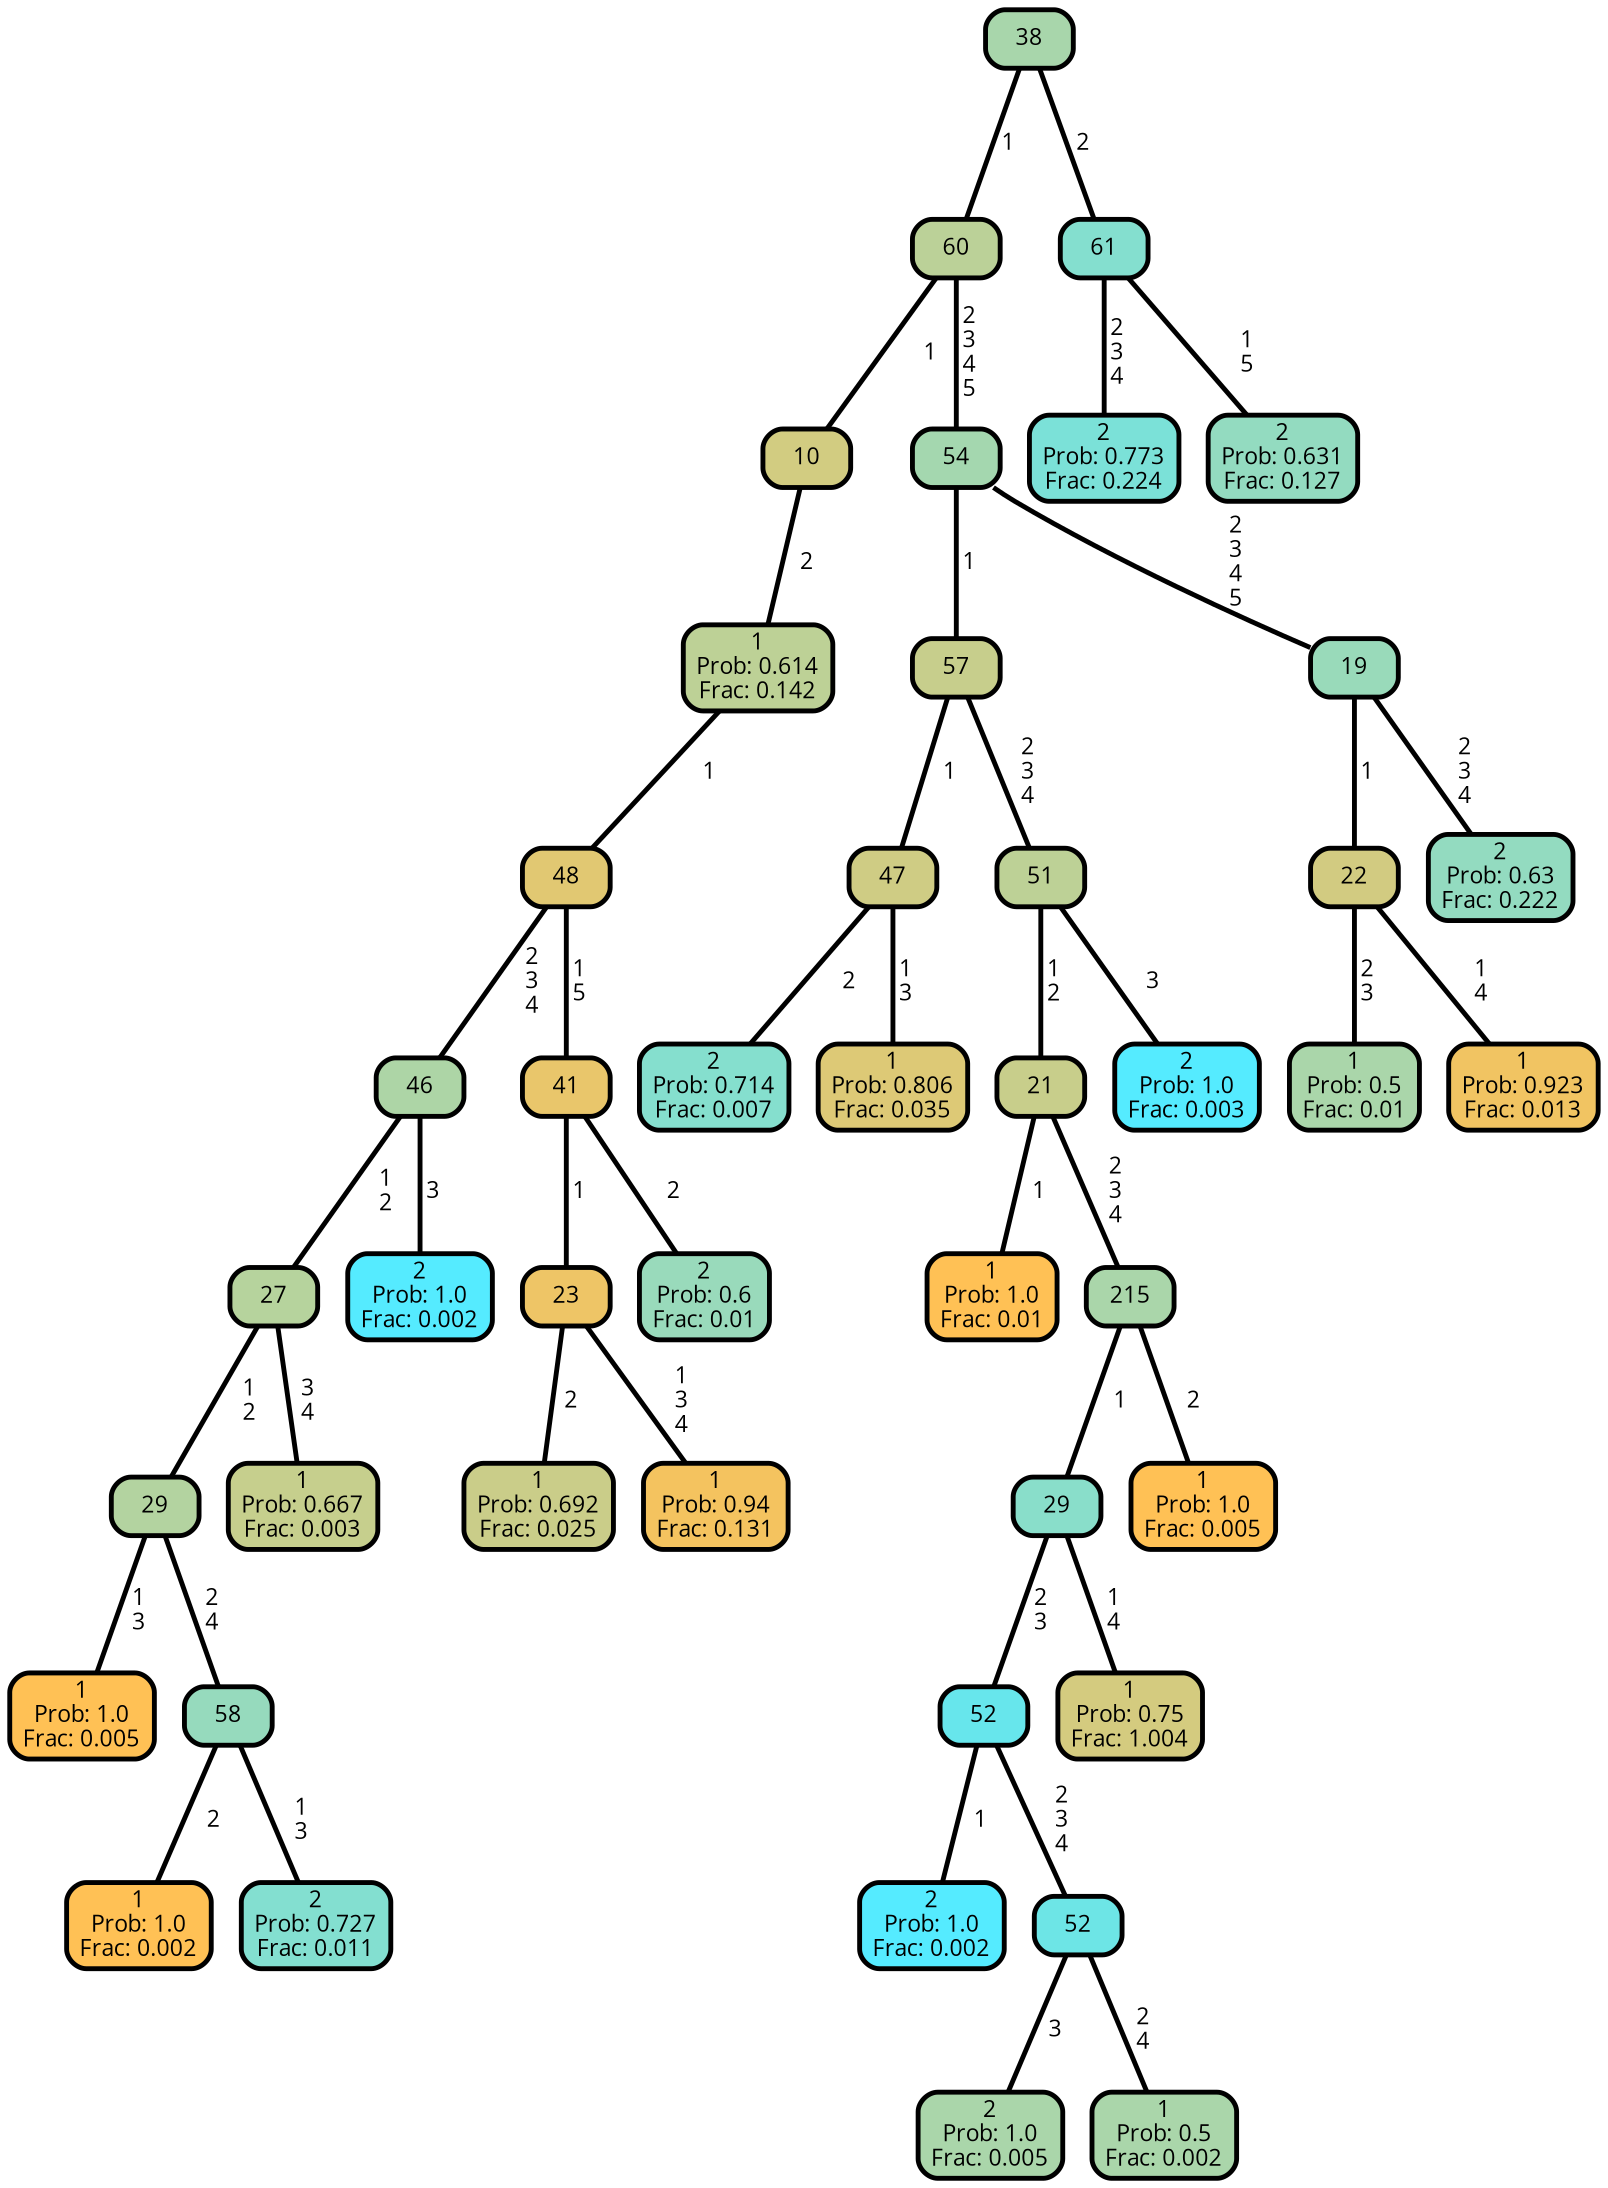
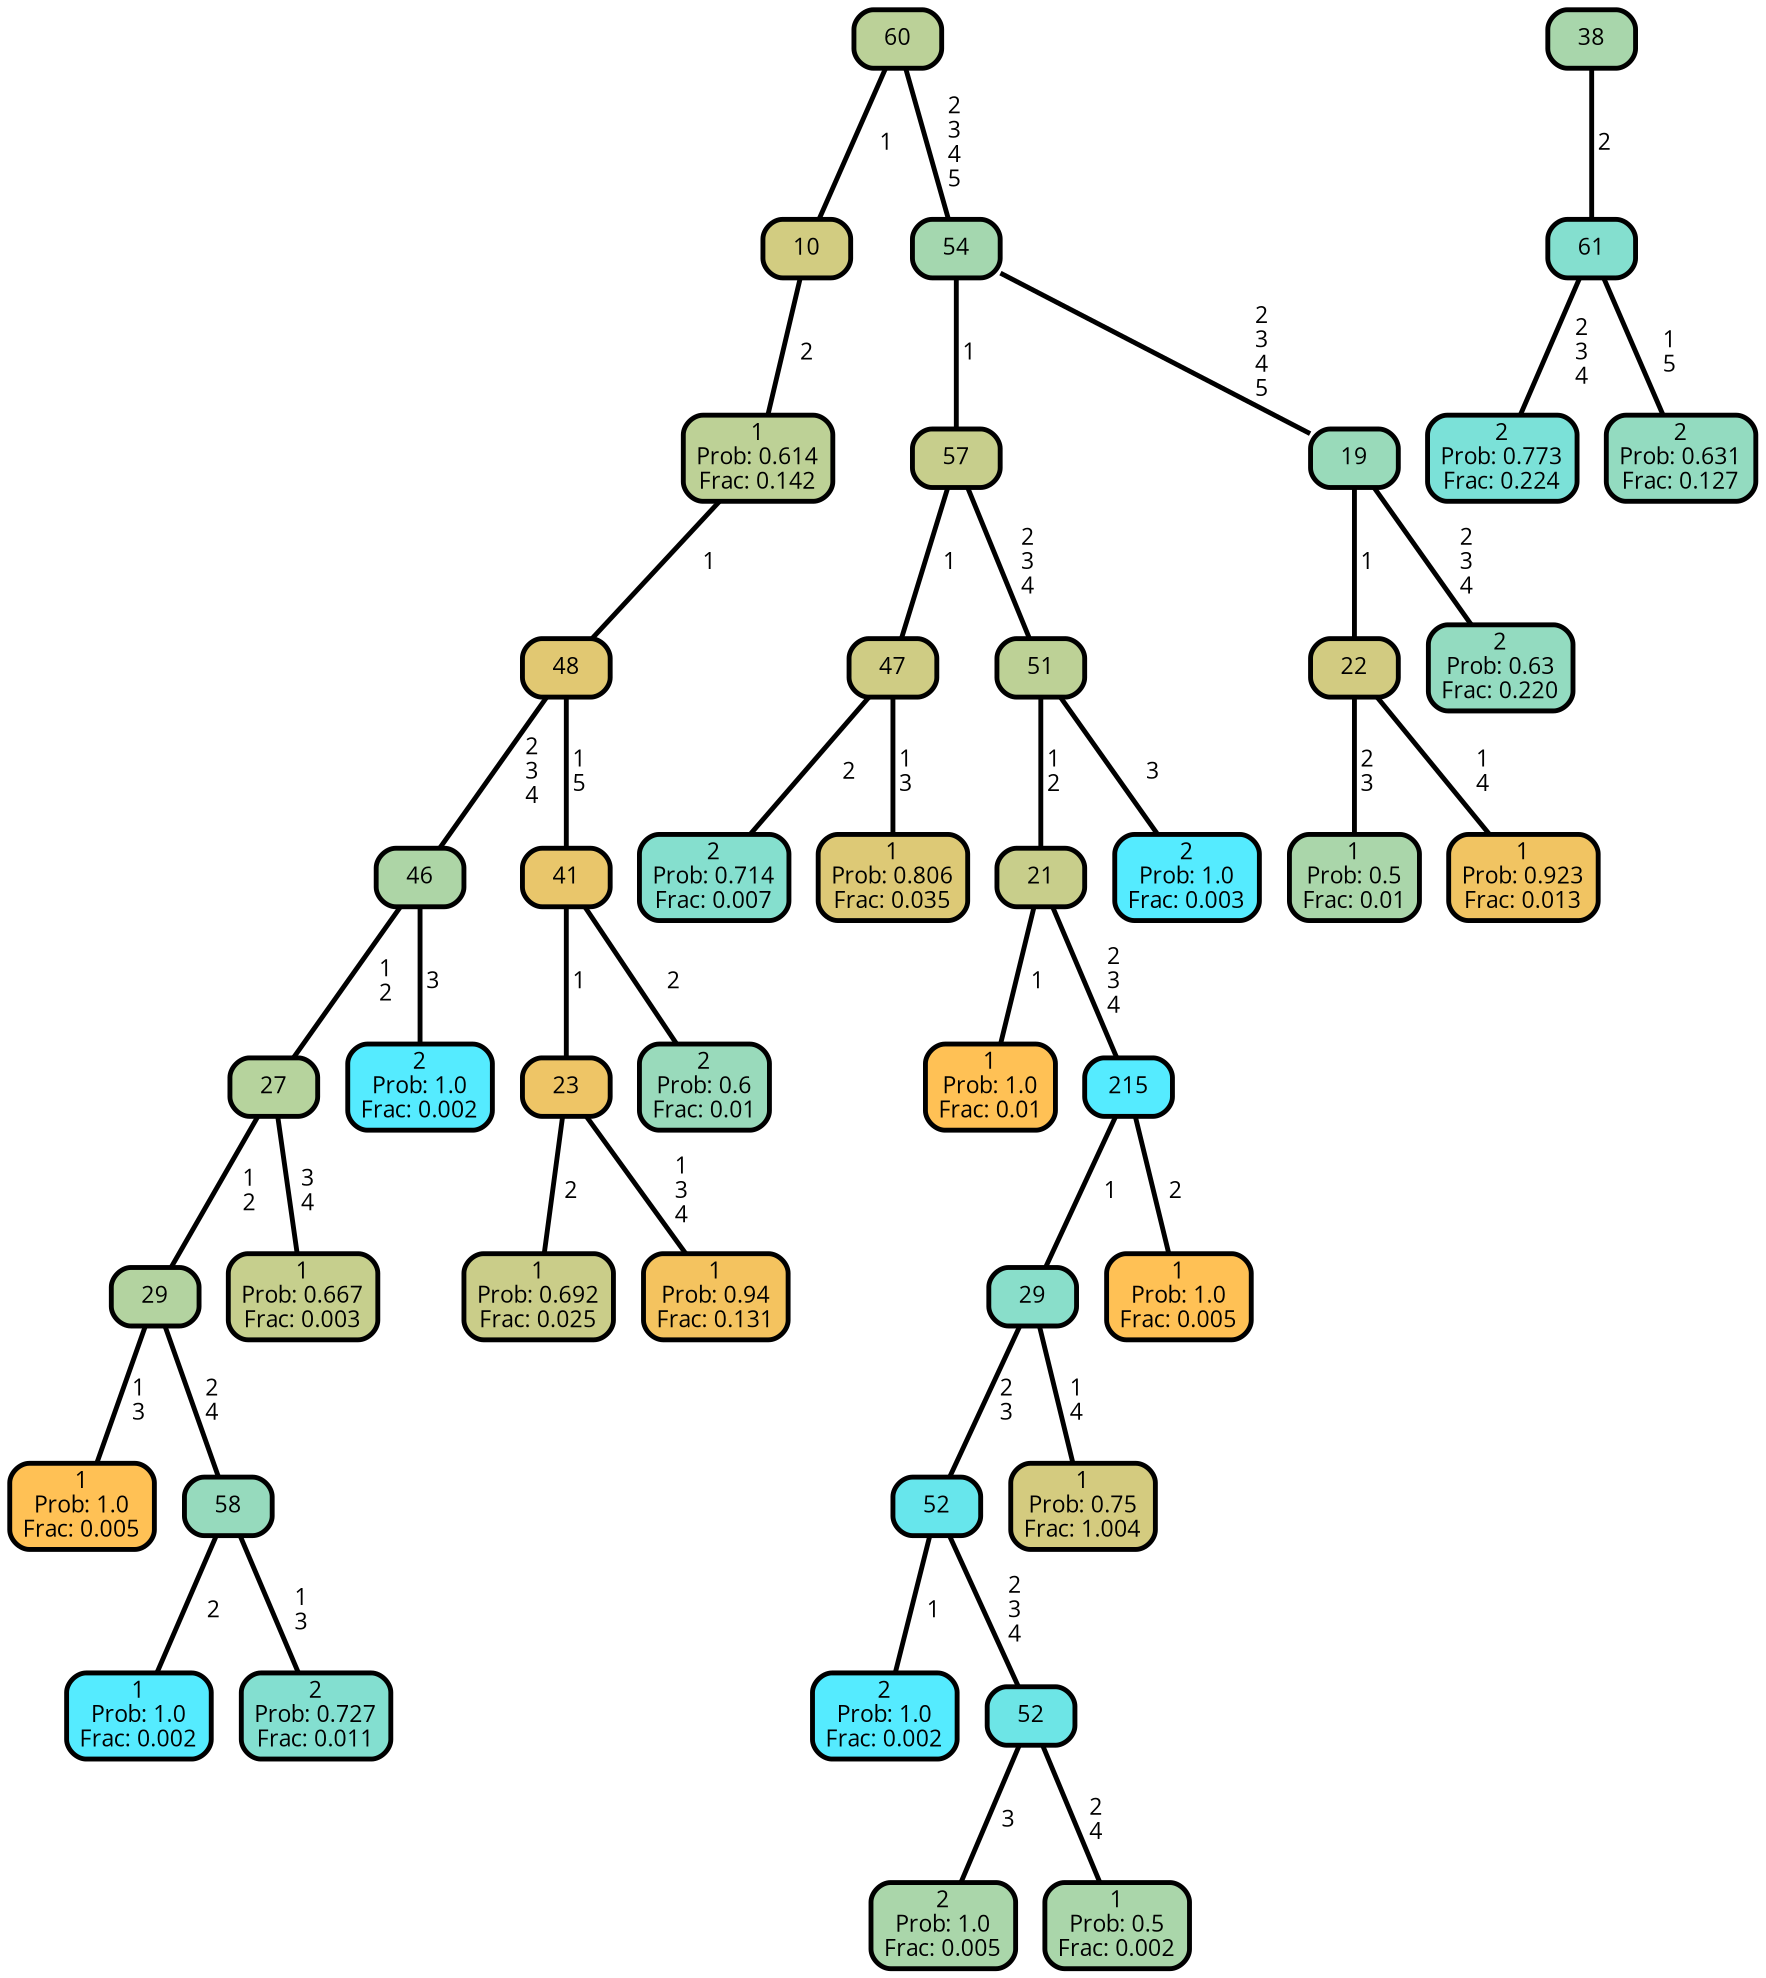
  graph {
    fontname="Open Sans"
    ranksep="0 equally"
    splines=straight
    node [color=black fillcolor="#ffc155" fontcolor=black fontname="Open Sans" penwidth=3 shape=box style="filled, rounded"]
    edge [color=black fontname="Open Sans" penwidth=3]
    n1 [label="1\nProb: 1.0\nFrac: 0.005"]
    n2 [fillcolor="#b3d3a0" label=29]
    n3 [fillcolor="#96dabd" label=58]
-   n4 [label="1\nProb: 1.0\nFrac: 0.002"]
+   n4 [fillcolor="#55ebff" label="1\nProb: 1.0\nFrac: 0.002"]
    n5 [fillcolor="#83dfd0" label="2\nProb: 0.727\nFrac: 0.011"]
    n6 [fillcolor="#b6d39d" label=27]
    n7 [fillcolor="#c6cf8d" label="1\nProb: 0.667\nFrac: 0.003"]
    n8 [fillcolor="#add5a6" label=46]
    n9 [fillcolor="#55ebff" label="2\nProb: 1.0\nFrac: 0.002"]
    n10 [fillcolor="#e1c872" label=48]
    n11 [fillcolor="#e9c66b" label=41]
    n12 [fillcolor="#eec566" label=23]
    n13 [fillcolor="#99dabb" label="2\nProb: 0.6\nFrac: 0.01"]
    n14 [fillcolor="#cacd89" label="1\nProb: 0.692\nFrac: 0.025"]
    n15 [fillcolor="#f4c35f" label="1\nProb: 0.94\nFrac: 0.131"]
    n16 [fillcolor="#d2cc81" label=10]
    n17 [fillcolor="#bdd196" label="1\nProb: 0.614\nFrac: 0.142"]
    n18 [fillcolor="#bbd198" label=60]
    n19 [fillcolor="#a4d7af" label=54]
    n20 [fillcolor="#c7ce8c" label=57]
    n21 [fillcolor="#99daba" label=19]
    n22 [fillcolor="#85dfce" label="2\nProb: 0.714\nFrac: 0.007"]
    n23 [fillcolor="#cfcc84" label=47]
    n24 [fillcolor="#ddc976" label="1\nProb: 0.806\nFrac: 0.035"]
    n25 [fillcolor="#bdd196" label=51]
    n26 [fillcolor="#c8ce8b" label=21]
    n27 [fillcolor="#55ebff" label="2\nProb: 1.0\nFrac: 0.003"]
    n28 [label="1\nProb: 1.0\nFrac: 0.01"]
-   n29 [fillcolor="#aad6aa" label=215]
+   n29 [fillcolor="#55ebff" label=215]
    n30 [fillcolor="#89deca" label=29]
    n31 [label="1\nProb: 1.0\nFrac: 0.005"]
    n32 [fillcolor="#55ebff" label="2\nProb: 1.0\nFrac: 0.002"]
    n33 [fillcolor="#67e6ec" label=52]
    n34 [fillcolor="#6de5e6" label=52]
    n35 [fillcolor="#aad6aa" label="2\nProb: 1.0\nFrac: 0.005"]
    n36 [fillcolor="#aad6aa" label="1\nProb: 0.5\nFrac: 0.002"]
    n37 [fillcolor="#d4cb7f" label="1\nProb: 0.75\nFrac: 1.004"]
    n38 [fillcolor="#d2cb81" label=22]
-   n39 [fillcolor="#93dbc0" label="2\nProb: 0.63\nFrac: 0.222"]
+   n39 [fillcolor="#93dbc0" label="2\nProb: 0.63\nFrac: 0.220"]
    n40 [fillcolor="#aad6aa" label="1\nProb: 0.5\nFrac: 0.01"]
    n41 [fillcolor="#f1c462" label="1\nProb: 0.923\nFrac: 0.013"]
    n42 [fillcolor="#a8d6ab" label=38]
    n43 [fillcolor="#84dfcf" label=61]
    n44 [fillcolor="#7be1d8" label="2\nProb: 0.773\nFrac: 0.224"]
    n45 [fillcolor="#93dbc0" label="2\nProb: 0.631\nFrac: 0.127"]
    subgraph sub_1 {
      rank=same
    }
    n2 -- n1 [label=" 1\n 3"]
    n2 -- n3 [label=" 2\n 4"]
    n3 -- n4 [label=" 2"]
    n3 -- n5 [label=" 1\n 3"]
    n6 -- n2 [label=" 1\n 2"]
    n6 -- n7 [label=" 3\n 4"]
    n8 -- n6 [label=" 1\n 2"]
    n8 -- n9 [label=" 3"]
    n10 -- n8 [label=" 2\n 3\n 4"]
    n10 -- n11 [label=" 1\n 5"]
    n11 -- n12 [label=" 1"]
    n11 -- n13 [label=" 2"]
    n12 -- n14 [label=" 2"]
    n12 -- n15 [label=" 1\n 3\n 4"]
    n16 -- n17 [label=" 2"]
    n17 -- n10 [label=" 1"]
    n18 -- n16 [label=" 1"]
    n18 -- n19 [label=" 2\n 3\n 4\n 5"]
    n19 -- n20 [label=" 1"]
    n19 -- n21 [label=" 2\n 3\n 4\n 5"]
    n20 -- n23 [label=" 1"]
    n20 -- n25 [label=" 2\n 3\n 4"]
    n21 -- n38 [label=" 1"]
    n21 -- n39 [label=" 2\n 3\n 4"]
    n23 -- n22 [label=" 2"]
    n23 -- n24 [label=" 1\n 3"]
    n25 -- n26 [label=" 1\n 2"]
    n25 -- n27 [label=" 3"]
    n26 -- n28 [label=" 1"]
    n26 -- n29 [label=" 2\n 3\n 4"]
    n29 -- n30 [label=" 1"]
    n29 -- n31 [label=" 2"]
    n30 -- n33 [label=" 2\n 3"]
    n30 -- n37 [label=" 1\n 4"]
    n33 -- n32 [label=" 1"]
    n33 -- n34 [label=" 2\n 3\n 4"]
    n34 -- n35 [label=" 3"]
    n34 -- n36 [label=" 2\n 4"]
    n38 -- n40 [label=" 2\n 3"]
    n38 -- n41 [label=" 1\n 4"]
-   n42 -- n18 [label=" 1"]
    n42 -- n43 [label=" 2"]
    n43 -- n44 [label=" 2\n 3\n 4"]
    n43 -- n45 [label=" 1\n 5"]
  }
